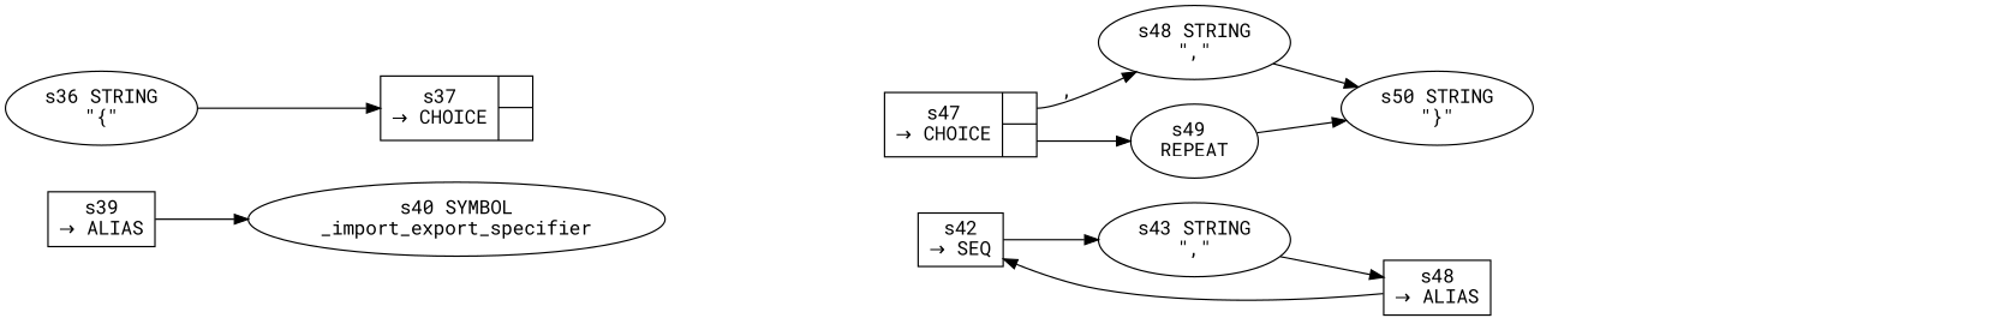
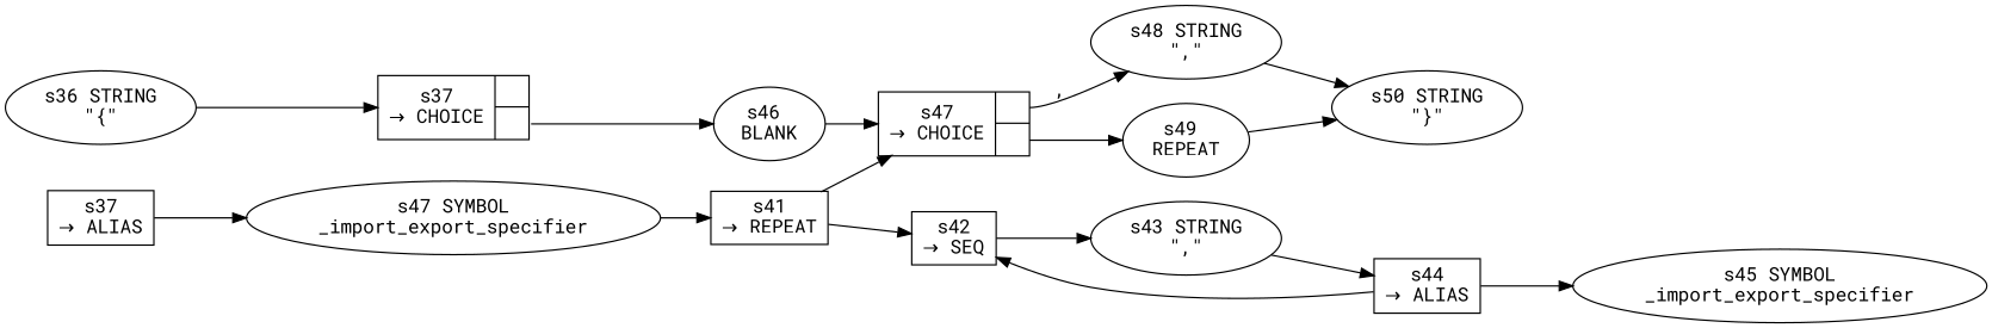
  digraph {
    fontname="Roboto Mono"
    rankdir=LR
    node [fontname="Roboto Mono"]
    edge [fontname="Roboto Mono"]
    n1 [label="s36 STRING\n\"{\""]
    n2 [fixedsize=false label="{s37\n&rarr; CHOICE|{<p0>|<p1>}}" peripheries=1 shape=record]
+   n3 [label="s46 \nBLANK"]
    n4 [fixedsize=false label="{s47\n&rarr; CHOICE|{<p0>|<p1>}}" peripheries=1 shape=record]
-   n5 [fixedsize=false label="s39\n&rarr; ALIAS" peripheries=1 shape=record]
-   n6 [label="s40 SYMBOL\n_import_export_specifier"]
+   n5 [fixedsize=false label="s37\n&rarr; ALIAS" peripheries=1 shape=record]
+   n6 [label="s47 SYMBOL\n_import_export_specifier"]
+   n7 [fixedsize=false label="s41\n&rarr; REPEAT" peripheries=1 shape=record]
    n8 [fixedsize=false label="s42\n&rarr; SEQ" peripheries=1 shape=record]
    n9 [label="s43 STRING\n\",\""]
    n10 [label="s48 STRING\n\",\""]
    n11 [label="s49 \nREPEAT"]
-   n12 [fixedsize=false label="s48\n&rarr; ALIAS" peripheries=1 shape=record]
+   n12 [fixedsize=false label="s44\n&rarr; ALIAS" peripheries=1 shape=record]
+   n13 [label="s45 SYMBOL\n_import_export_specifier"]
    n14 [label="s50 STRING\n\"}\""]
    n1 -> n2
+   n2 -> n3 [tailport=p1]
+   n3 -> n4
    n4 -> n10 [label="," tailport=p0]
    n4 -> n11 [tailport=p1]
    n5 -> n6
+   n6 -> n7
+   n7 -> n4
+   n7 -> n8
    n8 -> n9
    n9 -> n12
    n10 -> n14
    n11 -> n14
    n12 -> n8
+   n12 -> n13
  }
